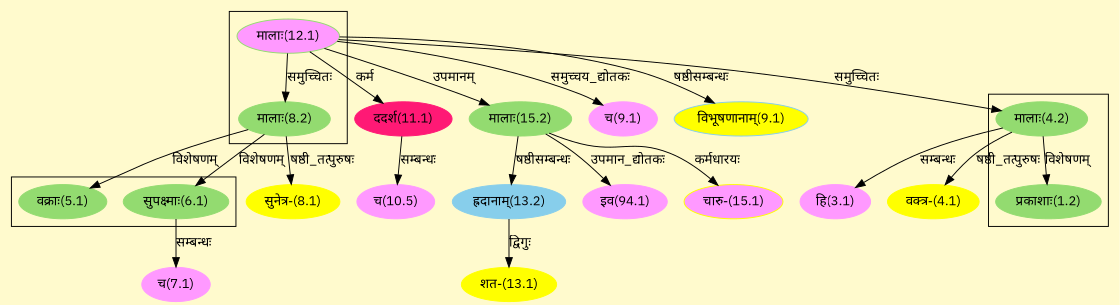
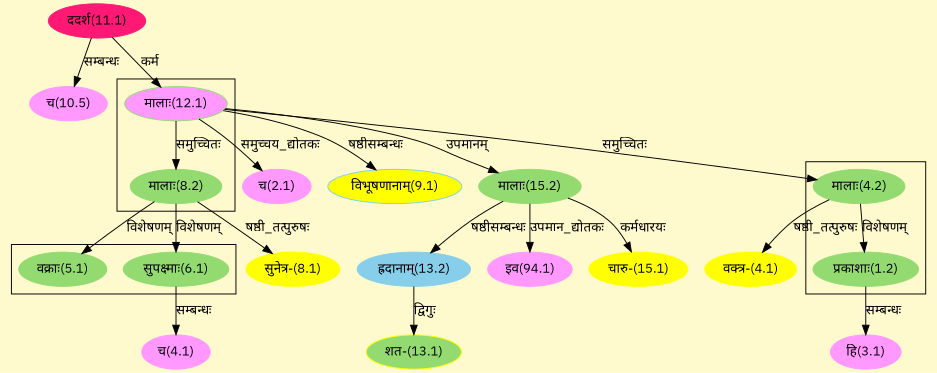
  digraph {
    bgcolor=lemonchiffon1
    compound=true
    fontname="IBM Plex Sans"
    rankdir=BT
    node [color="#93DB70" fontname="IBM Plex Sans" style=filled]
    edge [dir=back fontname="IBM Plex Sans"]
    n1 [label="प्रकाशाः(1.2)"]
    n2 [label="मालाः(4.2)"]
    n3 [fillcolor="#FF99FF" label="मालाः(12.1)"]
    n4 [label="मालाः(8.2)"]
    n5 [label="वक्राः(5.1)"]
    n6 [label="सुपक्ष्माः(6.1)"]
    n7 [color="#FF1975" label="ददर्श(11.1)"]
-   n8 [color="#FF99FF" label="च(9.1)"]
+   n8 [color="#FF99FF" label="च(2.1)"]
    n9 [color="#FF99FF" label="हि(3.1)"]
    n10 [color="#FFFF00" label="वक्त्र-(4.1)"]
-   n11 [color="#FF99FF" label="च(7.1)"]
+   n11 [color="#FF99FF" label="च(4.1)"]
    n12 [color="#FFFF00" label="सुनेत्र-(8.1)"]
    n13 [color="#87CEEB" fillcolor="#FFFF00" label="विभूषणानाम्(9.1)"]
    n14 [color="#FF99FF" label="च(10.5)"]
-   n15 [color="#FFFF00" label="शत-(13.1)"]
+   n15 [color="#FFFF00" label="शत-(13.1)" fillcolor="#93DB70"]
    n16 [color="#87CEEB" label="ह्रदानाम्(13.2)"]
    n17 [label="मालाः(15.2)"]
    n18 [color="#FF99FF" label="इव(94.1)"]
-   n19 [color="#FFFF00" label="चारु-(15.1)" fillcolor="#FF99FF"]
+   n19 [color="#FFFF00" label="चारु-(15.1)"]
    subgraph cluster_1 {
      n1
      n2
    }
    subgraph cluster_2 {
      n3
      n4
    }
    subgraph cluster_3 {
      n5
      n6
    }
    n1 -> n2 [label="विशेषणम्"]
    n2 -> n3 [label="समुच्चितः"]
-   n7 -> n3 [label="कर्म"]
+   n3 -> n7 [label="कर्म"]
    n4 -> n3 [label="समुच्चितः"]
    n5 -> n4 [label="विशेषणम्"]
    n6 -> n4 [label="विशेषणम्"]
    n8 -> n3 [label="समुच्चय_द्योतकः"]
-   n9 -> n2 [label="सम्बन्धः"]
+   n9 -> n1 [label="सम्बन्धः"]
    n10 -> n2 [label="षष्ठी_तत्पुरुषः"]
    n11 -> n6 [label="सम्बन्धः"]
    n12 -> n4 [label="षष्ठी_तत्पुरुषः"]
    n13 -> n3 [label="षष्ठीसम्बन्धः"]
    n14 -> n7 [label="सम्बन्धः"]
    n15 -> n16 [label="द्विगुः"]
    n16 -> n17 [label="षष्ठीसम्बन्धः"]
    n17 -> n3 [label="उपमानम्"]
    n18 -> n17 [label="उपमान_द्योतकः"]
    n19 -> n17 [label="कर्मधारयः"]
  }
